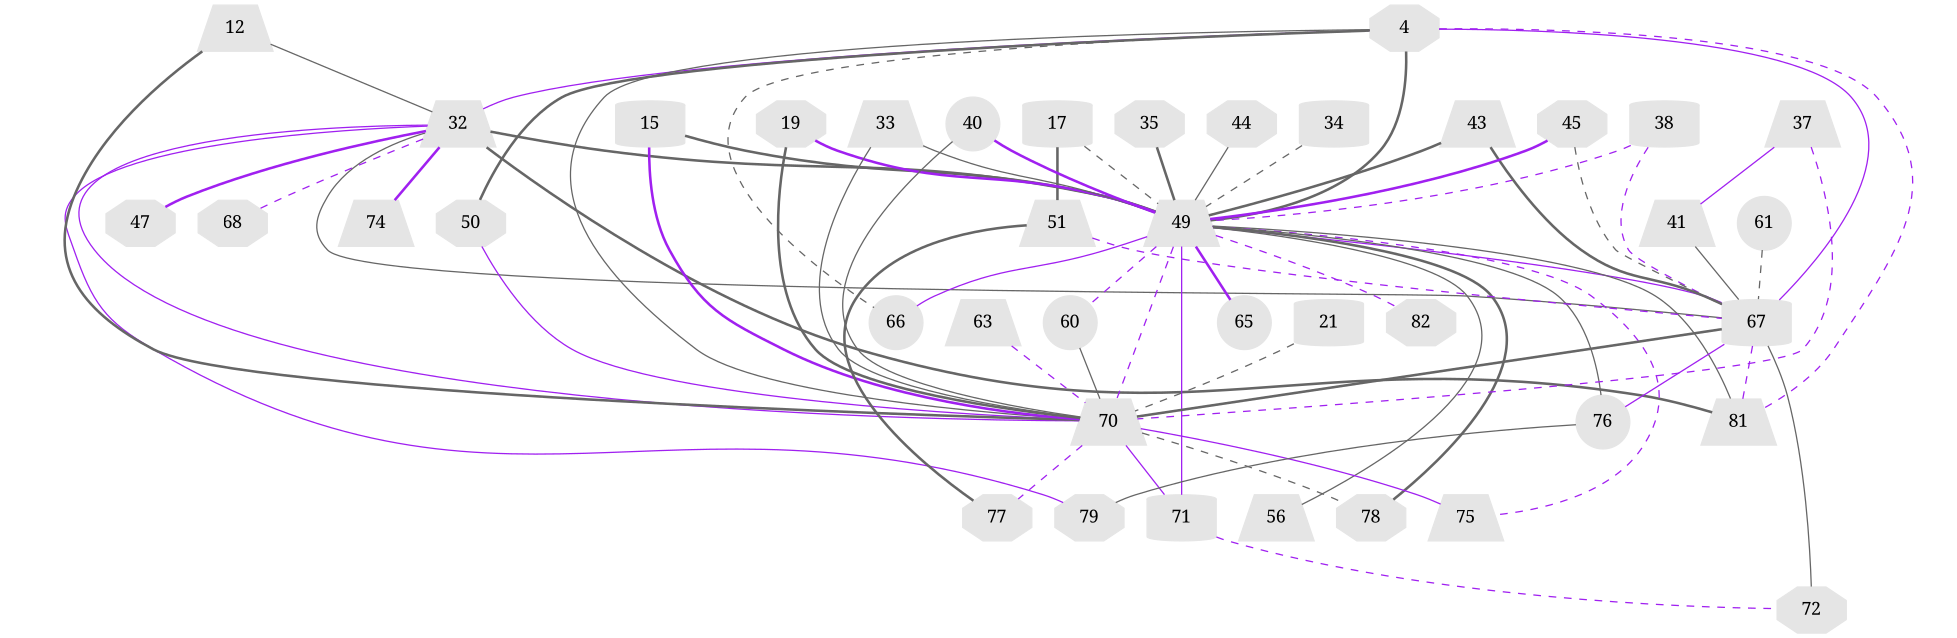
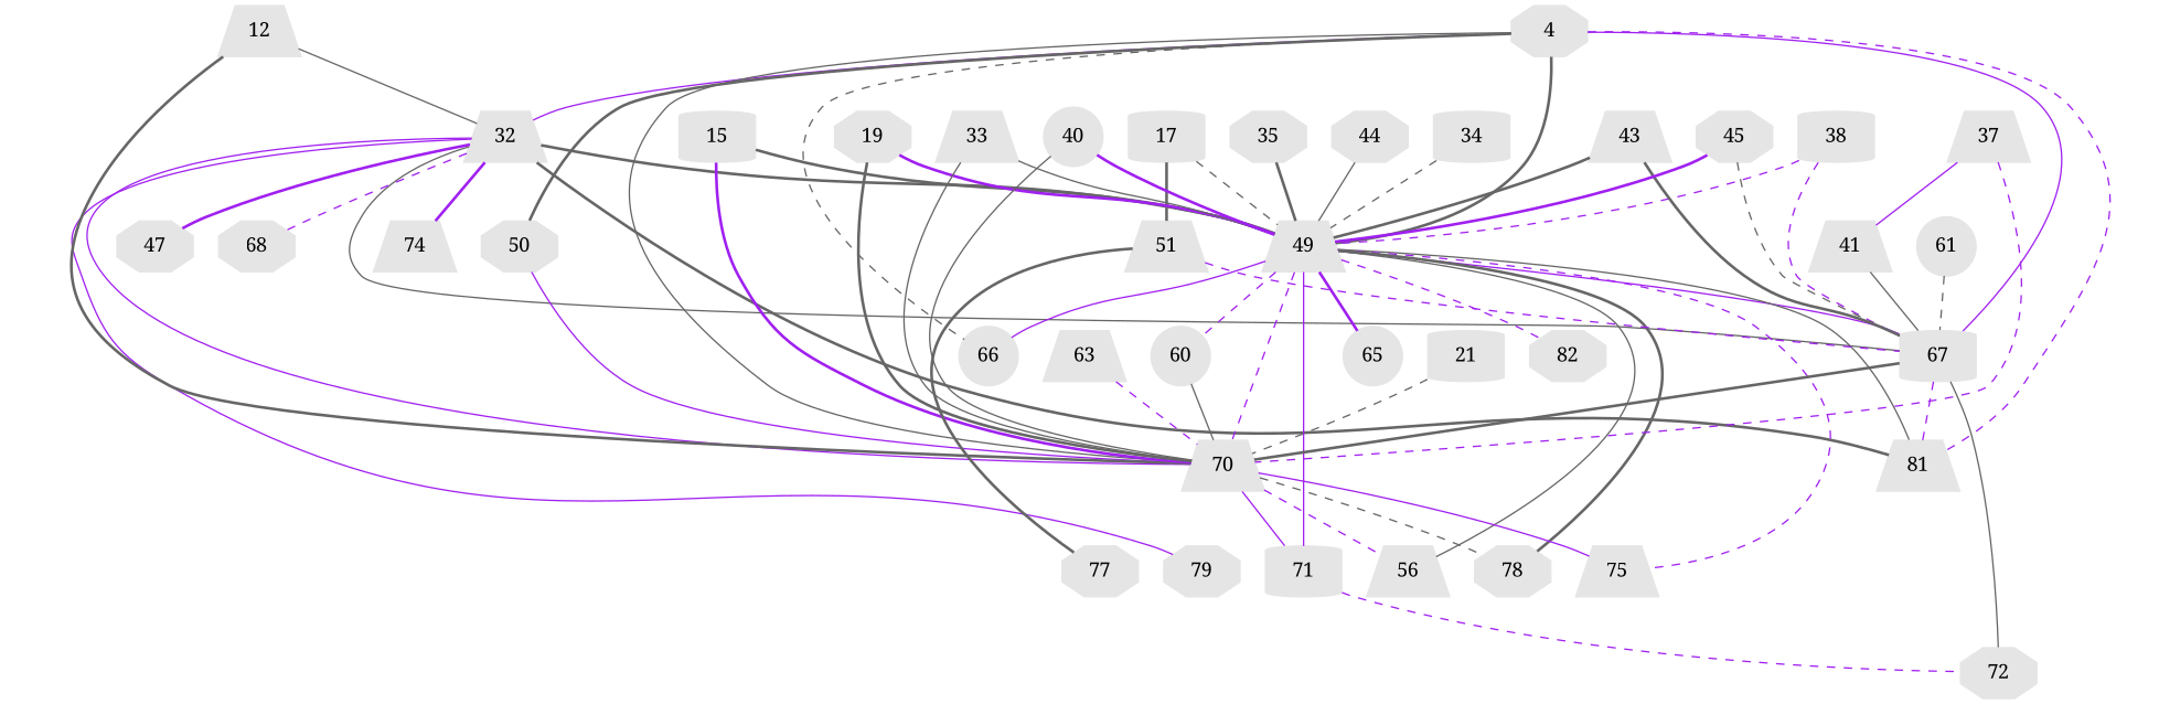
  graph {
    fontname="Noto Serif"
    node [color=gray90 fontname="Noto Serif" shape=trapezium style=filled]
    edge [color=gray40 fontname="Noto Serif" style=solid]
    4 [shape=octagon super="+3"]
    32 [super="+8"]
    49 [super="+25+7+6"]
    50 [shape=octagon]
    66 [shape=circle]
    67 [shape=cylinder super="+23+30+20+55"]
    70 [super="+46+24+10"]
    81 [super="+73+80"]
    47 [shape=octagon super="+39"]
    68 [shape=octagon]
    74
    79 [shape=octagon]
    56
    60 [shape=circle super="+54"]
    65 [shape=circle]
    71 [shape=cylinder super="+58+62"]
    75 [super="+64"]
-   76 [shape=circle super="+52"]
    78 [shape=octagon]
    82 [shape=octagon]
    72 [shape=octagon super="+57"]
    77 [shape=octagon super="+59+53"]
    12
    15 [shape=cylinder]
    17 [shape=cylinder]
    51
    19 [shape=octagon]
    21 [shape=cylinder]
    33
    34 [shape=cylinder]
    35 [shape=octagon super="+22"]
    37 [super="+29"]
    41
    38 [shape=cylinder]
    40 [shape=circle]
    43 [super="+36"]
    44 [shape=octagon]
    45 [shape=octagon]
    61 [shape=circle]
    63
    4 -- 32 [color=purple weight=4]
    4 -- 49 [style=bold weight=9]
    4 -- 50 [style=bold]
    4 -- 66 [style=dashed]
    4 -- 67 [color=purple]
    4 -- 70 [weight=4]
    4 -- 81 [color=purple style=dashed weight=2]
    32 -- 49 [style=bold weight=9]
    32 -- 67 [weight=2]
    32 -- 70 [color=purple weight=5]
    32 -- 81 [style=bold]
    32 -- 47 [color=purple style=bold weight=2]
    32 -- 68 [color=purple style=dashed]
    32 -- 74 [color=purple style=bold]
    32 -- 79 [color=purple]
    49 -- 66 [color=purple]
    49 -- 67 [color=purple]
    49 -- 70 [color=purple style=dashed weight=10]
    49 -- 81
    49 -- 56 [weight=2]
    49 -- 60 [color=purple style=dashed]
    49 -- 65 [color=purple style=bold weight=2]
    49 -- 71 [color=purple weight=5]
    49 -- 75 [color=purple style=dashed]
-   49 -- 76
    49 -- 78 [style=bold]
    49 -- 82 [color=purple style=dashed weight=2]
    50 -- 70 [color=purple]
    67 -- 70 [style=bold weight=8]
    67 -- 81 [color=purple style=dashed]
-   67 -- 76 [color=purple weight=3]
    67 -- 72 [weight=2]
    70 -- 71 [color=purple weight=2]
    70 -- 75 [color=purple weight=2]
    70 -- 78 [style=dashed]
-   70 -- 77 [color=purple style=dashed weight=3]
+   70 -- 56 [color=purple style=dashed weight=3]
    60 -- 70 [weight=2]
    71 -- 72 [color=purple style=dashed]
-   76 -- 79
    12 -- 32
    12 -- 70 [style=bold]
    15 -- 49 [style=bold]
    15 -- 70 [color=purple style=bold]
    17 -- 49 [style=dashed weight=2]
    17 -- 51 [style=bold]
    51 -- 67 [color=purple style=dashed]
    51 -- 77 [style=bold]
    19 -- 49 [color=purple style=bold]
    19 -- 70 [style=bold]
    21 -- 70 [style=dashed weight=2]
    33 -- 49
    33 -- 70
    34 -- 49 [style=dashed weight=2]
    35 -- 49 [style=bold weight=3]
    37 -- 70 [color=purple style=dashed weight=3]
    37 -- 41 [color=purple]
    41 -- 67
    38 -- 49 [color=purple style=dashed]
    38 -- 67 [color=purple style=dashed]
    40 -- 49 [color=purple style=bold]
    40 -- 70
    43 -- 49 [style=bold]
    43 -- 67 [style=bold weight=2]
    44 -- 49 [weight=2]
    45 -- 49 [color=purple style=bold]
    45 -- 67 [style=dashed]
    61 -- 67 [style=dashed weight=2]
    63 -- 70 [color=purple style=dashed]
  }
